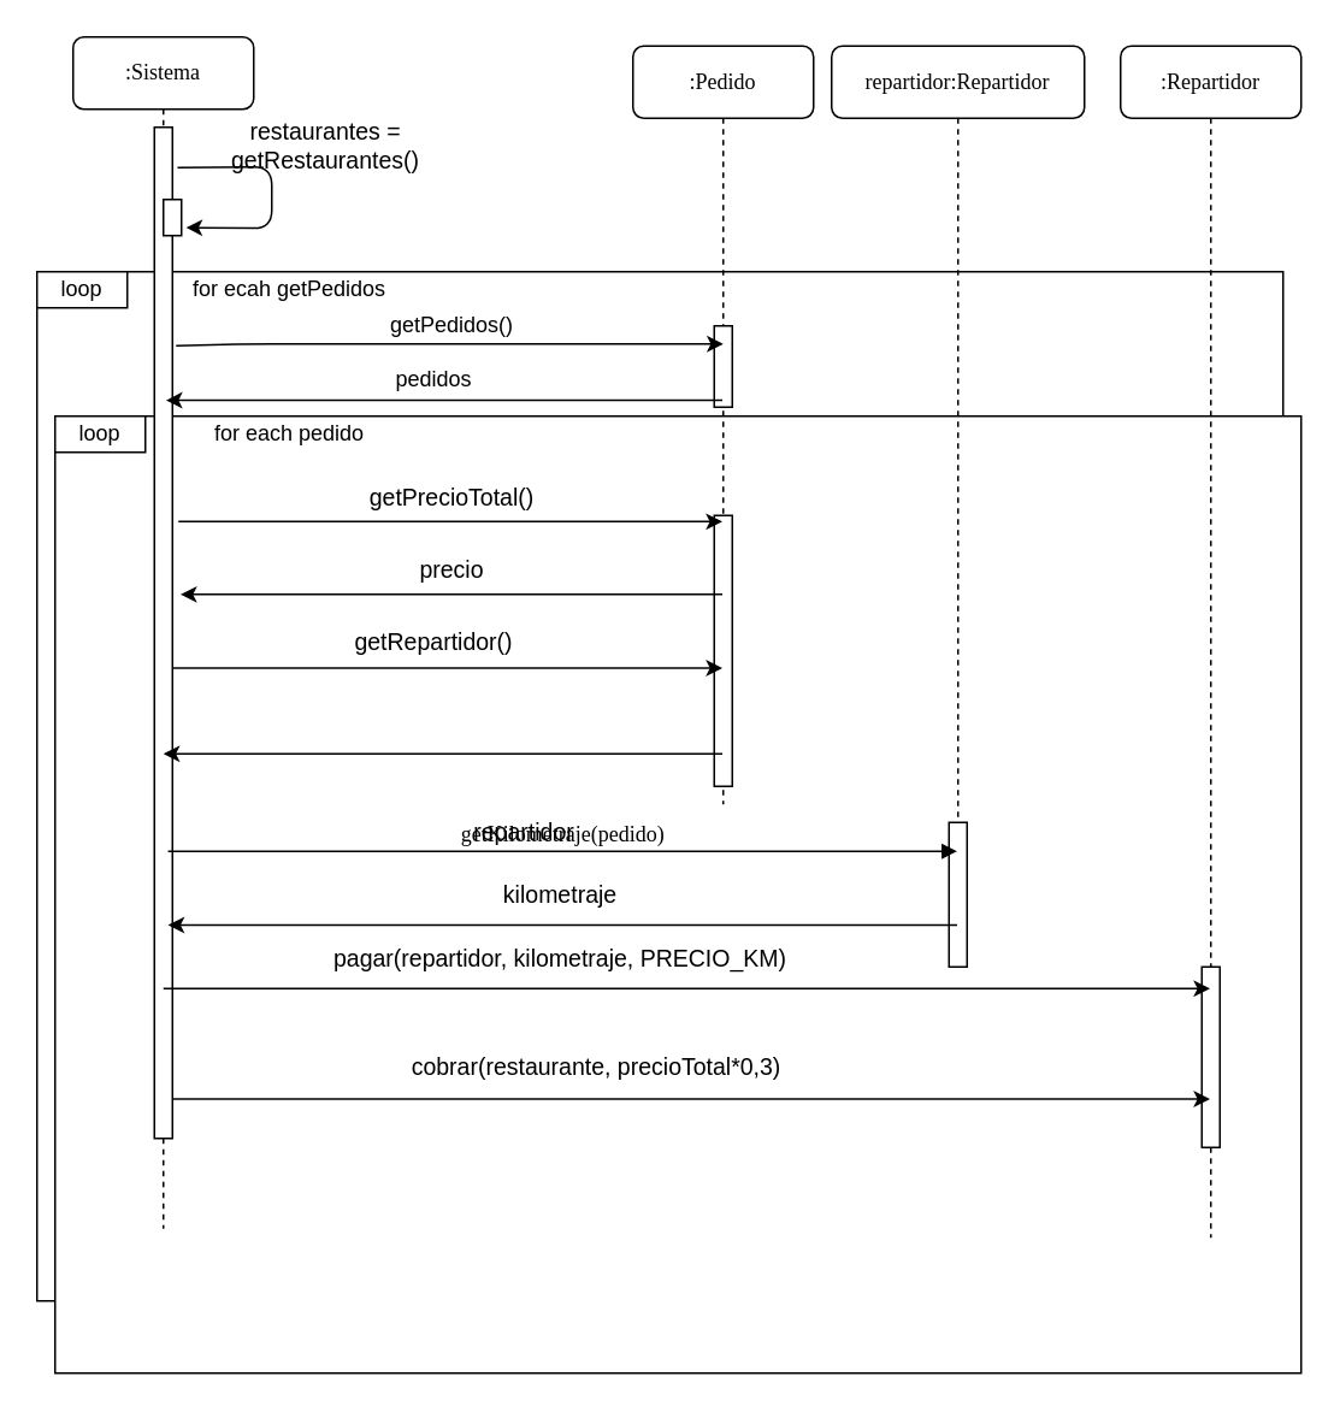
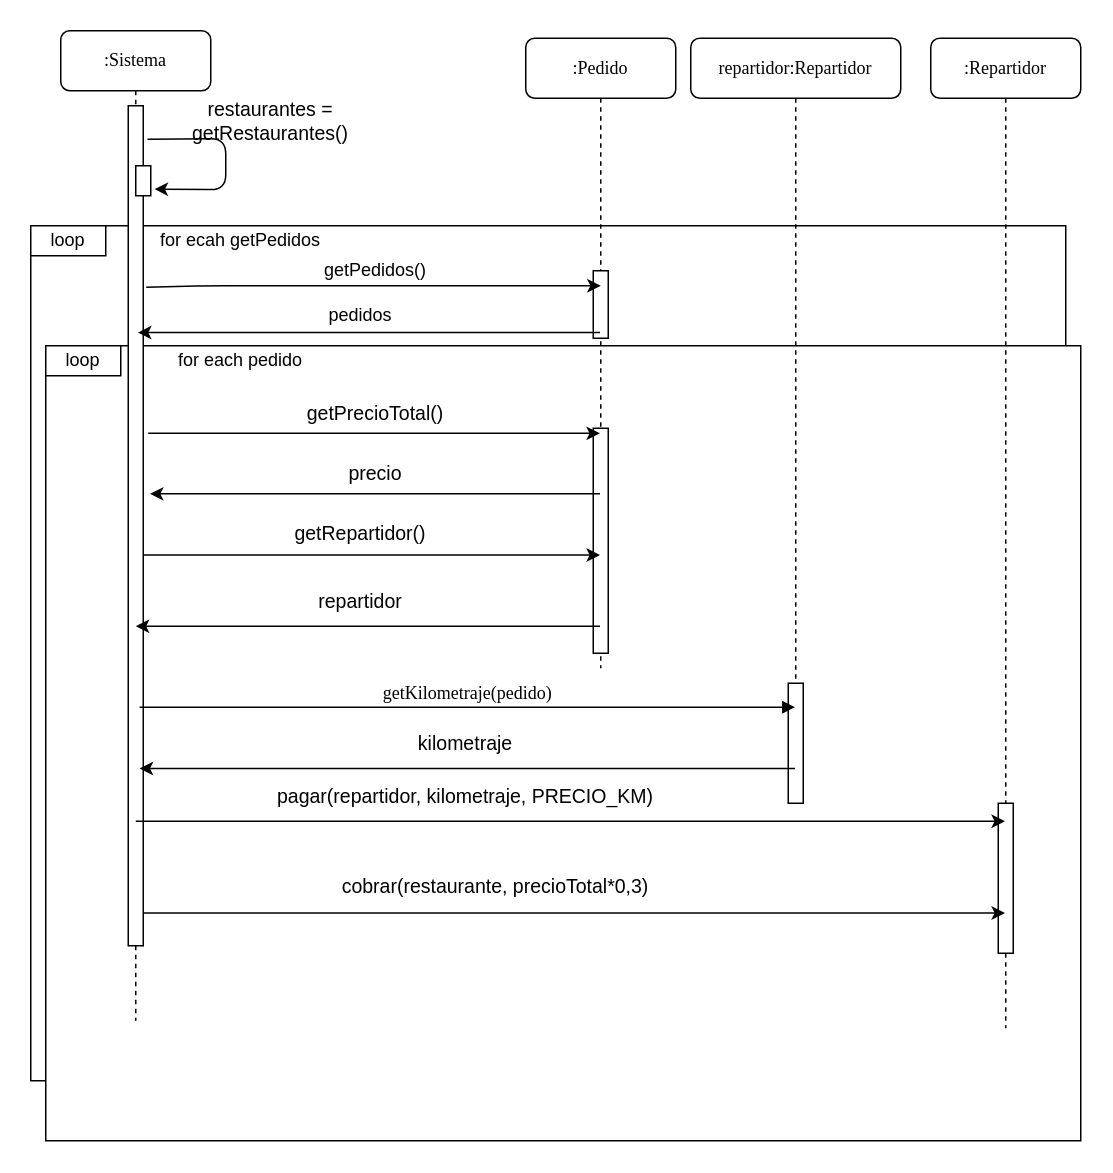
  <mxCell id="0" />
  <mxCell id="1" parent="0" />
  <mxCell id="2" value="" parent="1" style="rounded=0;whiteSpace=wrap;html=1;fontSize=13;" vertex="1"><mxGeometry as="geometry" x="20" y="150" width="690" height="570" /></mxCell>
  <mxCell id="3" value="" parent="1" style="rounded=0;whiteSpace=wrap;html=1;fontSize=13;" vertex="1"><mxGeometry as="geometry" x="30" y="230" width="690" height="530" /></mxCell>
  <mxCell id="4" value=":Pedido" parent="1" style="shape=umlLifeline;perimeter=lifelinePerimeter;whiteSpace=wrap;html=1;container=1;collapsible=0;recursiveResize=0;outlineConnect=0;rounded=1;shadow=0;comic=0;labelBackgroundColor=none;strokeWidth=1;fontFamily=Verdana;fontSize=12;align=center;" vertex="1"><mxGeometry as="geometry" x="350" y="25" width="100" height="420" /></mxCell>
  <mxCell id="5" value="" parent="4" style="html=1;points=[];perimeter=orthogonalPerimeter;rounded=0;shadow=0;comic=0;labelBackgroundColor=none;strokeWidth=1;fontFamily=Verdana;fontSize=12;align=center;" vertex="1"><mxGeometry as="geometry" x="45" y="260" width="10" height="150" /></mxCell>
  <mxCell id="6" value="" parent="4" style="html=1;points=[];perimeter=orthogonalPerimeter;rounded=0;shadow=0;comic=0;labelBackgroundColor=none;strokeWidth=1;fontFamily=Verdana;fontSize=12;align=center;" vertex="1"><mxGeometry as="geometry" x="45" y="155" width="10" height="45" /></mxCell>
  <mxCell id="7" value="repartidor:Repartidor" parent="1" style="shape=umlLifeline;perimeter=lifelinePerimeter;whiteSpace=wrap;html=1;container=1;collapsible=0;recursiveResize=0;outlineConnect=0;rounded=1;shadow=0;comic=0;labelBackgroundColor=none;strokeWidth=1;fontFamily=Verdana;fontSize=12;align=center;" vertex="1"><mxGeometry as="geometry" x="460" y="25" width="140" height="500" /></mxCell>
  <mxCell id="8" value="" parent="7" style="html=1;points=[];perimeter=orthogonalPerimeter;rounded=0;shadow=0;comic=0;labelBackgroundColor=none;strokeWidth=1;fontFamily=Verdana;fontSize=12;align=center;" vertex="1"><mxGeometry as="geometry" x="65" y="430" width="10" height="80" /></mxCell>
  <mxCell id="9" value=":Repartidor" parent="1" style="shape=umlLifeline;perimeter=lifelinePerimeter;whiteSpace=wrap;html=1;container=1;collapsible=0;recursiveResize=0;outlineConnect=0;rounded=1;shadow=0;comic=0;labelBackgroundColor=none;strokeWidth=1;fontFamily=Verdana;fontSize=12;align=center;" vertex="1"><mxGeometry as="geometry" x="620" y="25" width="100" height="660" /></mxCell>
  <mxCell id="10" value="" parent="9" style="html=1;points=[];perimeter=orthogonalPerimeter;rounded=0;shadow=0;comic=0;labelBackgroundColor=none;strokeWidth=1;fontFamily=Verdana;fontSize=12;align=center;" vertex="1"><mxGeometry as="geometry" x="45" y="510" width="10" height="100" /></mxCell>
  <mxCell id="11" value=":Sistema" parent="1" style="shape=umlLifeline;perimeter=lifelinePerimeter;whiteSpace=wrap;html=1;container=1;collapsible=0;recursiveResize=0;outlineConnect=0;rounded=1;shadow=0;comic=0;labelBackgroundColor=none;strokeWidth=1;fontFamily=Verdana;fontSize=12;align=center;" vertex="1"><mxGeometry as="geometry" x="40" width="100" height="660" y="20" /></mxCell>
  <mxCell id="12" value="" parent="11" style="html=1;points=[];perimeter=orthogonalPerimeter;rounded=0;shadow=0;comic=0;labelBackgroundColor=none;strokeWidth=1;fontFamily=Verdana;fontSize=12;align=center;" vertex="1"><mxGeometry as="geometry" x="45" y="50" width="10" height="560" /></mxCell>
  <mxCell id="13" value="" parent="11" style="html=1;points=[];perimeter=orthogonalPerimeter;rounded=0;shadow=0;comic=0;labelBackgroundColor=none;strokeWidth=1;fontFamily=Verdana;fontSize=12;align=center;" vertex="1"><mxGeometry as="geometry" x="50" y="90" width="10" height="20" /></mxCell>
  <mxCell id="14" value="" parent="11" style="endArrow=classic;html=1;exitX=1.282;exitY=0.04;exitDx=0;exitDy=0;exitPerimeter=0;entryX=1.253;entryY=0.779;entryDx=0;entryDy=0;entryPerimeter=0;" source="12" target="13" edge="1"><mxGeometry as="geometry" width="50" height="50" relative="1"><mxPoint as="sourcePoint" x="340" y="350" /><mxPoint as="targetPoint" x="390" y="300" /><Array as="points"><mxPoint x="110" y="72" /><mxPoint x="110" y="106" /></Array></mxGeometry></mxCell>
  <mxCell id="15" value="getKilometraje(pedido)" parent="1" style="html=1;verticalAlign=bottom;endArrow=block;labelBackgroundColor=none;fontFamily=Verdana;fontSize=12;exitX=0.756;exitY=0.716;exitDx=0;exitDy=0;exitPerimeter=0;" source="12" target="7" edge="1"><mxGeometry as="geometry" relative="1"><mxPoint as="sourcePoint" x="100" y="420" /><mxPoint as="targetPoint" x="420" y="460" /></mxGeometry></mxCell>
  <mxCell id="16" value="loop" parent="1" style="rounded=0;whiteSpace=wrap;html=1;" vertex="1"><mxGeometry as="geometry" x="20" y="150" width="50" height="20" /></mxCell>
  <mxCell id="17" value="for ecah getPedidos" parent="1" style="text;html=1;strokeColor=none;fillColor=none;align=center;verticalAlign=middle;whiteSpace=wrap;rounded=0;" vertex="1"><mxGeometry as="geometry" x="100" y="150" width="120" height="20" /></mxCell>
  <mxCell id="18" value="" parent="1" style="endArrow=classic;html=1;exitX=1.333;exitY=0.39;exitDx=0;exitDy=0;exitPerimeter=0;" source="12" target="4" edge="1"><mxGeometry as="geometry" width="50" height="50" relative="1"><mxPoint as="sourcePoint" x="100" y="286" /><mxPoint as="targetPoint" x="230" y="286" /></mxGeometry></mxCell>
  <mxCell id="19" value="getPrecioTotal()" parent="1" style="text;html=1;strokeColor=none;fillColor=none;align=center;verticalAlign=middle;whiteSpace=wrap;rounded=0;fontSize=13;" vertex="1"><mxGeometry as="geometry" x="230" y="270" width="40" height="10" /></mxCell>
  <mxCell id="20" value="" parent="1" style="endArrow=classic;html=1;entryX=1.444;entryY=0.462;entryDx=0;entryDy=0;entryPerimeter=0;" source="4" target="12" edge="1"><mxGeometry as="geometry" width="50" height="50" relative="1"><mxPoint as="sourcePoint" x="350" y="450" /><mxPoint as="targetPoint" x="400" y="400" /></mxGeometry></mxCell>
  <mxCell id="21" value="precio" parent="1" style="text;html=1;strokeColor=none;fillColor=none;align=center;verticalAlign=middle;whiteSpace=wrap;rounded=0;fontSize=13;" vertex="1"><mxGeometry as="geometry" x="230" y="310" width="40" height="10" /></mxCell>
  <mxCell id="22" value="" parent="1" style="endArrow=classic;html=1;exitX=1.047;exitY=0.384;exitDx=0;exitDy=0;exitPerimeter=0;" target="4" edge="1"><mxGeometry as="geometry" width="50" height="50" relative="1"><mxPoint as="sourcePoint" x="95.47" y="369.48" /><mxPoint as="targetPoint" x="249.5" y="369.48" /></mxGeometry></mxCell>
  <mxCell id="23" value="getRepartidor()" parent="1" style="text;html=1;strokeColor=none;fillColor=none;align=center;verticalAlign=middle;whiteSpace=wrap;rounded=0;fontSize=13;" vertex="1"><mxGeometry as="geometry" x="220" y="345" width="40" height="20" /></mxCell>
  <mxCell id="24" value="" parent="1" style="endArrow=classic;html=1;" source="4" edge="1"><mxGeometry as="geometry" width="50" height="50" relative="1"><mxPoint as="sourcePoint" x="350" y="450" /><mxPoint as="targetPoint" x="90" y="417" /></mxGeometry></mxCell>
- <mxCell id="25" value="repartidor" parent="1" style="text;html=1;strokeColor=none;fillColor=none;align=center;verticalAlign=middle;whiteSpace=wrap;rounded=0;fontSize=13;" vertex="1"><mxGeometry x="270" y="450" as="geometry" width="40" height="20" /></mxCell>
+ <mxCell id="25" value="repartidor" parent="1" style="text;html=1;strokeColor=none;fillColor=none;align=center;verticalAlign=middle;whiteSpace=wrap;rounded=0;fontSize=13;" vertex="1"><mxGeometry as="geometry" x="220" y="390" width="40" height="20" /></mxCell>
  <mxCell id="26" value="restaurantes = getRestaurantes()" parent="1" style="text;html=1;strokeColor=none;fillColor=none;align=center;verticalAlign=middle;whiteSpace=wrap;rounded=0;fontSize=13;" vertex="1"><mxGeometry as="geometry" x="115" y="70" width="130" height="20" /></mxCell>
  <mxCell id="27" value="" parent="1" style="endArrow=classic;html=1;entryX=0.756;entryY=0.789;entryDx=0;entryDy=0;entryPerimeter=0;" source="7" target="12" edge="1"><mxGeometry as="geometry" width="50" height="50" relative="1"><mxPoint as="sourcePoint" x="380" y="480" /><mxPoint as="targetPoint" x="430" y="430" /></mxGeometry></mxCell>
  <mxCell id="28" value="kilometraje" parent="1" style="text;html=1;strokeColor=none;fillColor=none;align=center;verticalAlign=middle;whiteSpace=wrap;rounded=0;strokeWidth=1;fontSize=13;" vertex="1"><mxGeometry as="geometry" x="290" y="485" width="40" height="20" /></mxCell>
  <mxCell id="29" value="" parent="1" style="endArrow=classic;html=1;fontSize=13;" target="9" edge="1"><mxGeometry as="geometry" width="50" height="50" relative="1"><mxPoint as="sourcePoint" x="90" y="547" /><mxPoint as="targetPoint" x="430" y="410" /></mxGeometry></mxCell>
  <mxCell id="30" value="pagar(repartidor, kilometraje, PRECIO_KM)" parent="1" style="text;html=1;strokeColor=none;fillColor=none;align=center;verticalAlign=middle;whiteSpace=wrap;rounded=0;fontSize=13;" vertex="1"><mxGeometry as="geometry" x="170" y="520" width="280" height="20" /></mxCell>
  <mxCell id="31" value="" parent="1" style="endArrow=classic;html=1;fontSize=13;exitX=1.047;exitY=0.961;exitDx=0;exitDy=0;exitPerimeter=0;" source="12" target="9" edge="1"><mxGeometry as="geometry" width="50" height="50" relative="1"><mxPoint as="sourcePoint" x="380" y="540" /><mxPoint as="targetPoint" x="430" y="490" /></mxGeometry></mxCell>
  <mxCell id="32" value="cobrar(restaurante, precioTotal*0,3)" parent="1" style="text;html=1;strokeColor=none;fillColor=none;align=center;verticalAlign=middle;whiteSpace=wrap;rounded=0;fontSize=13;" vertex="1"><mxGeometry as="geometry" x="220" y="580" width="220" height="20" /></mxCell>
  <mxCell id="33" value="" parent="1" style="endArrow=classic;html=1;exitX=1.2;exitY=0.216;exitDx=0;exitDy=0;exitPerimeter=0;" source="12" edge="1"><mxGeometry as="geometry" width="50" height="50" relative="1"><mxPoint as="sourcePoint" x="270" y="120" /><mxPoint as="targetPoint" x="400" y="190" /><Array as="points"><mxPoint x="140" y="190" /></Array></mxGeometry></mxCell>
  <mxCell id="34" value="getPedidos()" parent="1" style="text;html=1;strokeColor=none;fillColor=none;align=center;verticalAlign=middle;whiteSpace=wrap;rounded=0;" vertex="1"><mxGeometry as="geometry" x="230" y="170" width="40" height="20" /></mxCell>
  <mxCell id="35" value="" parent="1" style="endArrow=classic;html=1;entryX=0.644;entryY=0.27;entryDx=0;entryDy=0;entryPerimeter=0;" source="4" target="12" edge="1"><mxGeometry as="geometry" width="50" height="50" relative="1"><mxPoint as="sourcePoint" x="480" y="300" /><mxPoint as="targetPoint" x="530" y="250" /></mxGeometry></mxCell>
  <mxCell id="36" value="pedidos" parent="1" style="text;html=1;strokeColor=none;fillColor=none;align=center;verticalAlign=middle;whiteSpace=wrap;rounded=0;" vertex="1"><mxGeometry as="geometry" x="220" y="200" width="40" height="20" /></mxCell>
  <mxCell id="37" value="loop" parent="1" style="rounded=0;whiteSpace=wrap;html=1;" vertex="1"><mxGeometry as="geometry" x="30" y="230" width="50" height="20" /></mxCell>
  <mxCell id="38" value="for each pedido" parent="1" style="text;html=1;strokeColor=none;fillColor=none;align=center;verticalAlign=middle;whiteSpace=wrap;rounded=0;" vertex="1"><mxGeometry as="geometry" x="100" y="230" width="120" height="20" /></mxCell>
